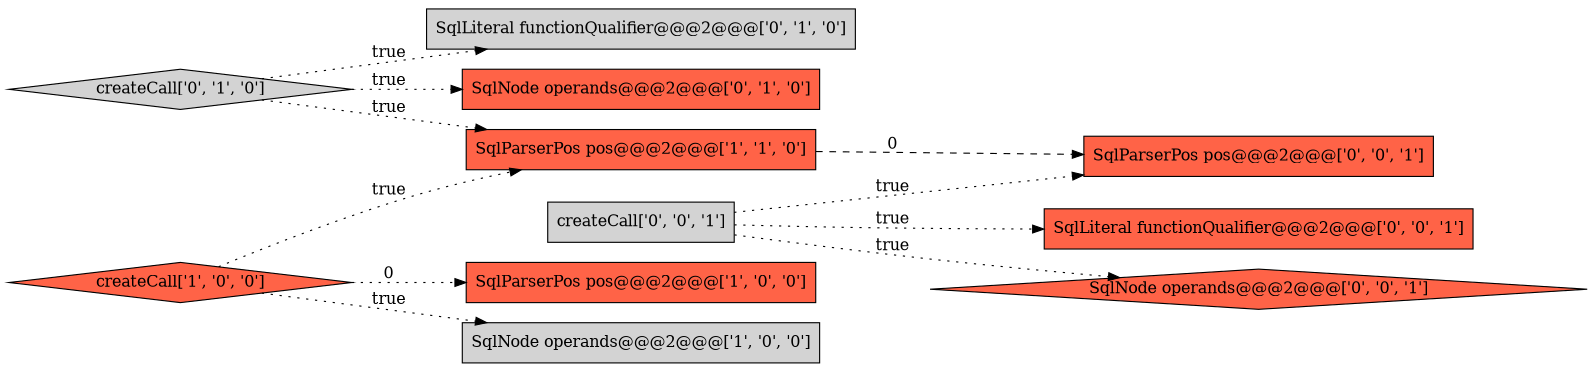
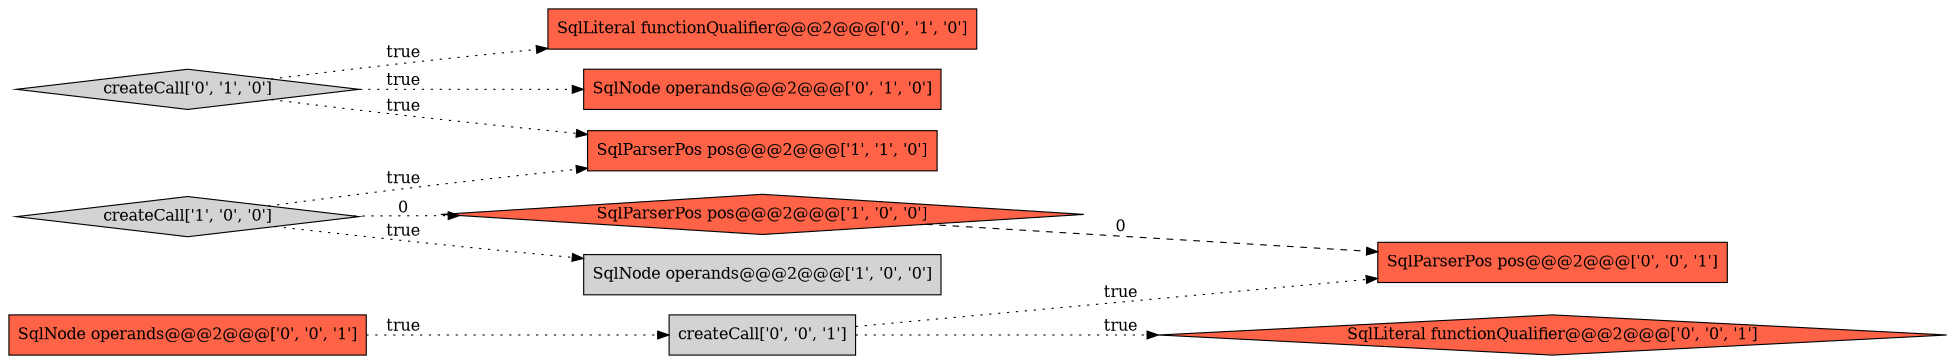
  digraph {
    rankdir=LR
    node [fillcolor=tomato shape=box style=filled]
    edge [style=dotted]
-   n1 [fillcolor=lightgray label="SqlLiteral functionQualifier@@@2@@@['0', '1', '0']"]
-   n2 [label="SqlParserPos pos@@@2@@@['1', '0', '0']"]
-   n3 [label="SqlLiteral functionQualifier@@@2@@@['0', '0', '1']"]
-   n4 [label="SqlNode operands@@@2@@@['0', '0', '1']" shape=diamond]
+   n1 [label="SqlLiteral functionQualifier@@@2@@@['0', '1', '0']"]
+   n2 [label="SqlParserPos pos@@@2@@@['1', '0', '0']" shape=diamond]
+   n3 [label="SqlLiteral functionQualifier@@@2@@@['0', '0', '1']" shape=diamond]
+   n4 [label="SqlNode operands@@@2@@@['0', '0', '1']"]
    n5 [label="SqlParserPos pos@@@2@@@['0', '0', '1']"]
    n6 [fillcolor=lightgray label="createCall['0', '0', '1']"]
    n7 [label="SqlNode operands@@@2@@@['0', '1', '0']"]
    n8 [label="SqlParserPos pos@@@2@@@['1', '1', '0']"]
    n9 [fillcolor=lightgray label="createCall['0', '1', '0']" shape=diamond]
    n10 [fillcolor=lightgray label="SqlNode operands@@@2@@@['1', '0', '0']"]
-   n11 [label="createCall['1', '0', '0']" shape=diamond]
+   n11 [fillcolor=lightgray label="createCall['1', '0', '0']" shape=diamond]
    n6 -> n3 [label=true]
-   n6 -> n4 [label=true]
+   n4 -> n6 [label=true]
    n6 -> n5 [label=true]
-   n8 -> n5 [label=0 style=dashed]
+   n2 -> n5 [label=0 style=dashed]
    n9 -> n1 [label=true]
    n9 -> n7 [label=true]
    n9 -> n8 [label=true]
    n11 -> n2 [label=0]
    n11 -> n8 [label=true]
    n11 -> n10 [label=true]
  }
